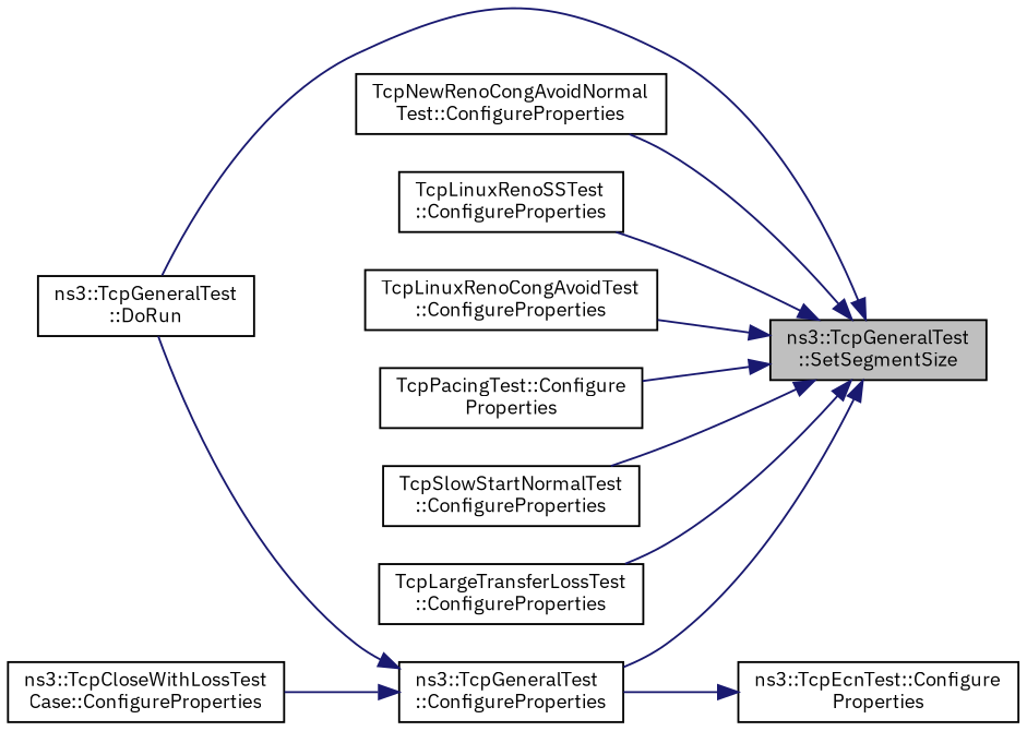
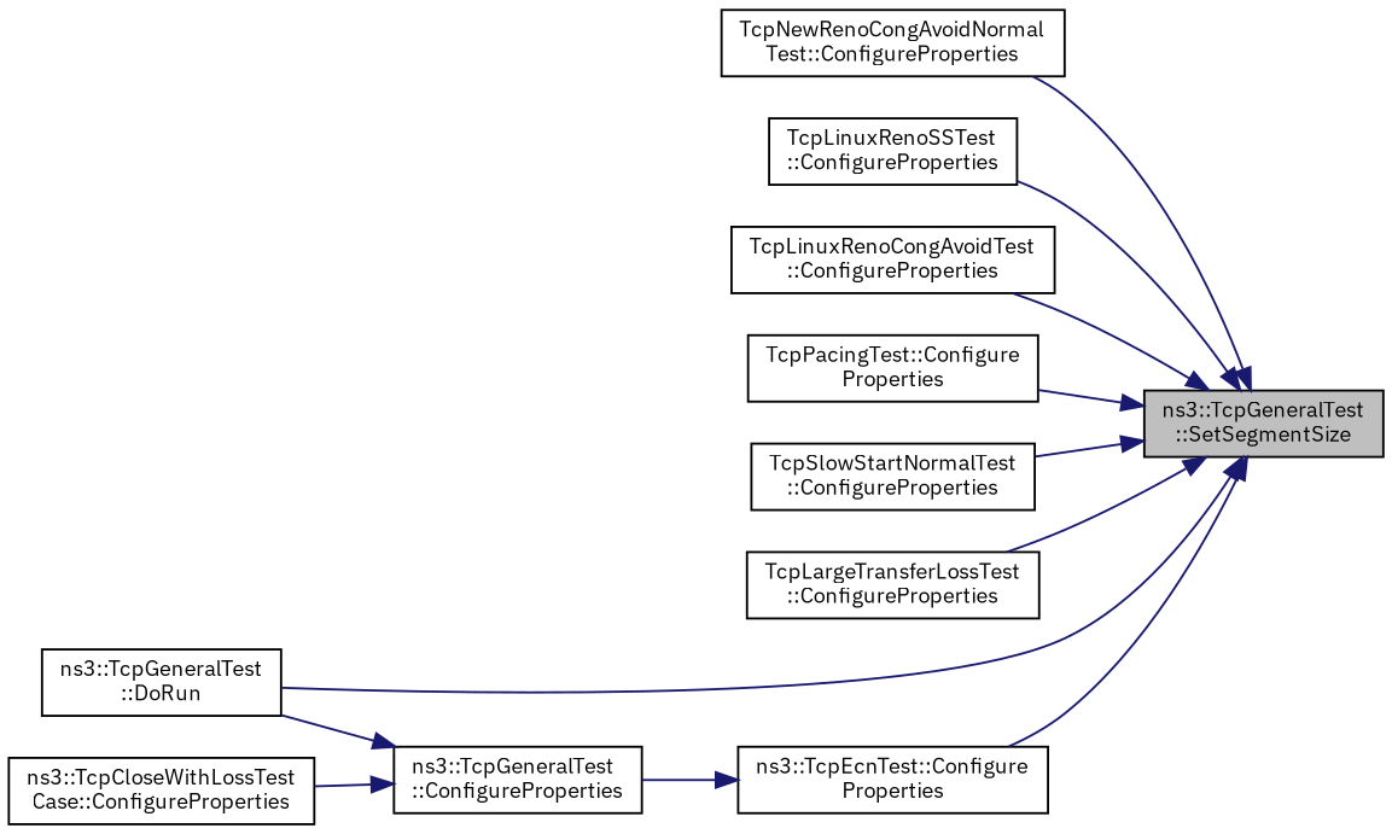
  digraph {
    fontname="IBM Plex Sans"
    rankdir=RL
    node [color=black fillcolor=white fontname="IBM Plex Sans" fontsize=10 shape=record style=filled]
    edge [color=midnightblue dir=back fontname="IBM Plex Sans" fontsize=10 labelfontname=Helvetica labelfontsize=10 style=solid]
    n1 [fillcolor=grey75 fontcolor=black height=0.2 label="ns3::TcpGeneralTest\l::SetSegmentSize" width=0.4]
    n2 [height=0.2 label="TcpNewRenoCongAvoidNormal\lTest::ConfigureProperties" width=0.4]
    n3 [height=0.2 label="TcpLinuxRenoSSTest\l::ConfigureProperties" width=0.4]
    n4 [height=0.2 label="TcpLinuxRenoCongAvoidTest\l::ConfigureProperties" width=0.4]
    n5 [height=0.2 label="TcpPacingTest::Configure\lProperties" width=0.4]
    n6 [height=0.2 label="TcpSlowStartNormalTest\l::ConfigureProperties" width=0.4]
    n7 [height=0.2 label="ns3::TcpGeneralTest\l::ConfigureProperties" width=0.4]
    n8 [height=0.2 label="TcpLargeTransferLossTest\l::ConfigureProperties" width=0.4]
    n9 [height=0.2 label="ns3::TcpGeneralTest\l::DoRun" width=0.4]
    n10 [height=0.2 label="ns3::TcpCloseWithLossTest\lCase::ConfigureProperties" width=0.4]
    n11 [height=0.2 label="ns3::TcpEcnTest::Configure\lProperties" width=0.4]
    n1 -> n2
    n1 -> n3
    n1 -> n4
    n1 -> n5
    n1 -> n6
-   n1 -> n7
+   n1 -> n11
    n1 -> n8
    n1 -> n9
    n7 -> n9
    n7 -> n10
    n11 -> n7
  }
